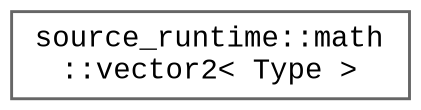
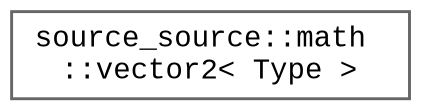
  digraph {
    rankdir=LR
    fontname="Liberation Mono"
-   n1 [color=grey40 fillcolor=white fontname="Liberation Mono" fontsize=10 height=0.2 label="source_runtime::math\l::vector2\< Type \>" shape=box style=filled width=0.4]
+   n1 [color=grey40 fillcolor=white fontname="Liberation Mono" fontsize=10 height=0.2 label="source_source::math\l::vector2\< Type \>" shape=box style=filled width=0.4]
  }
